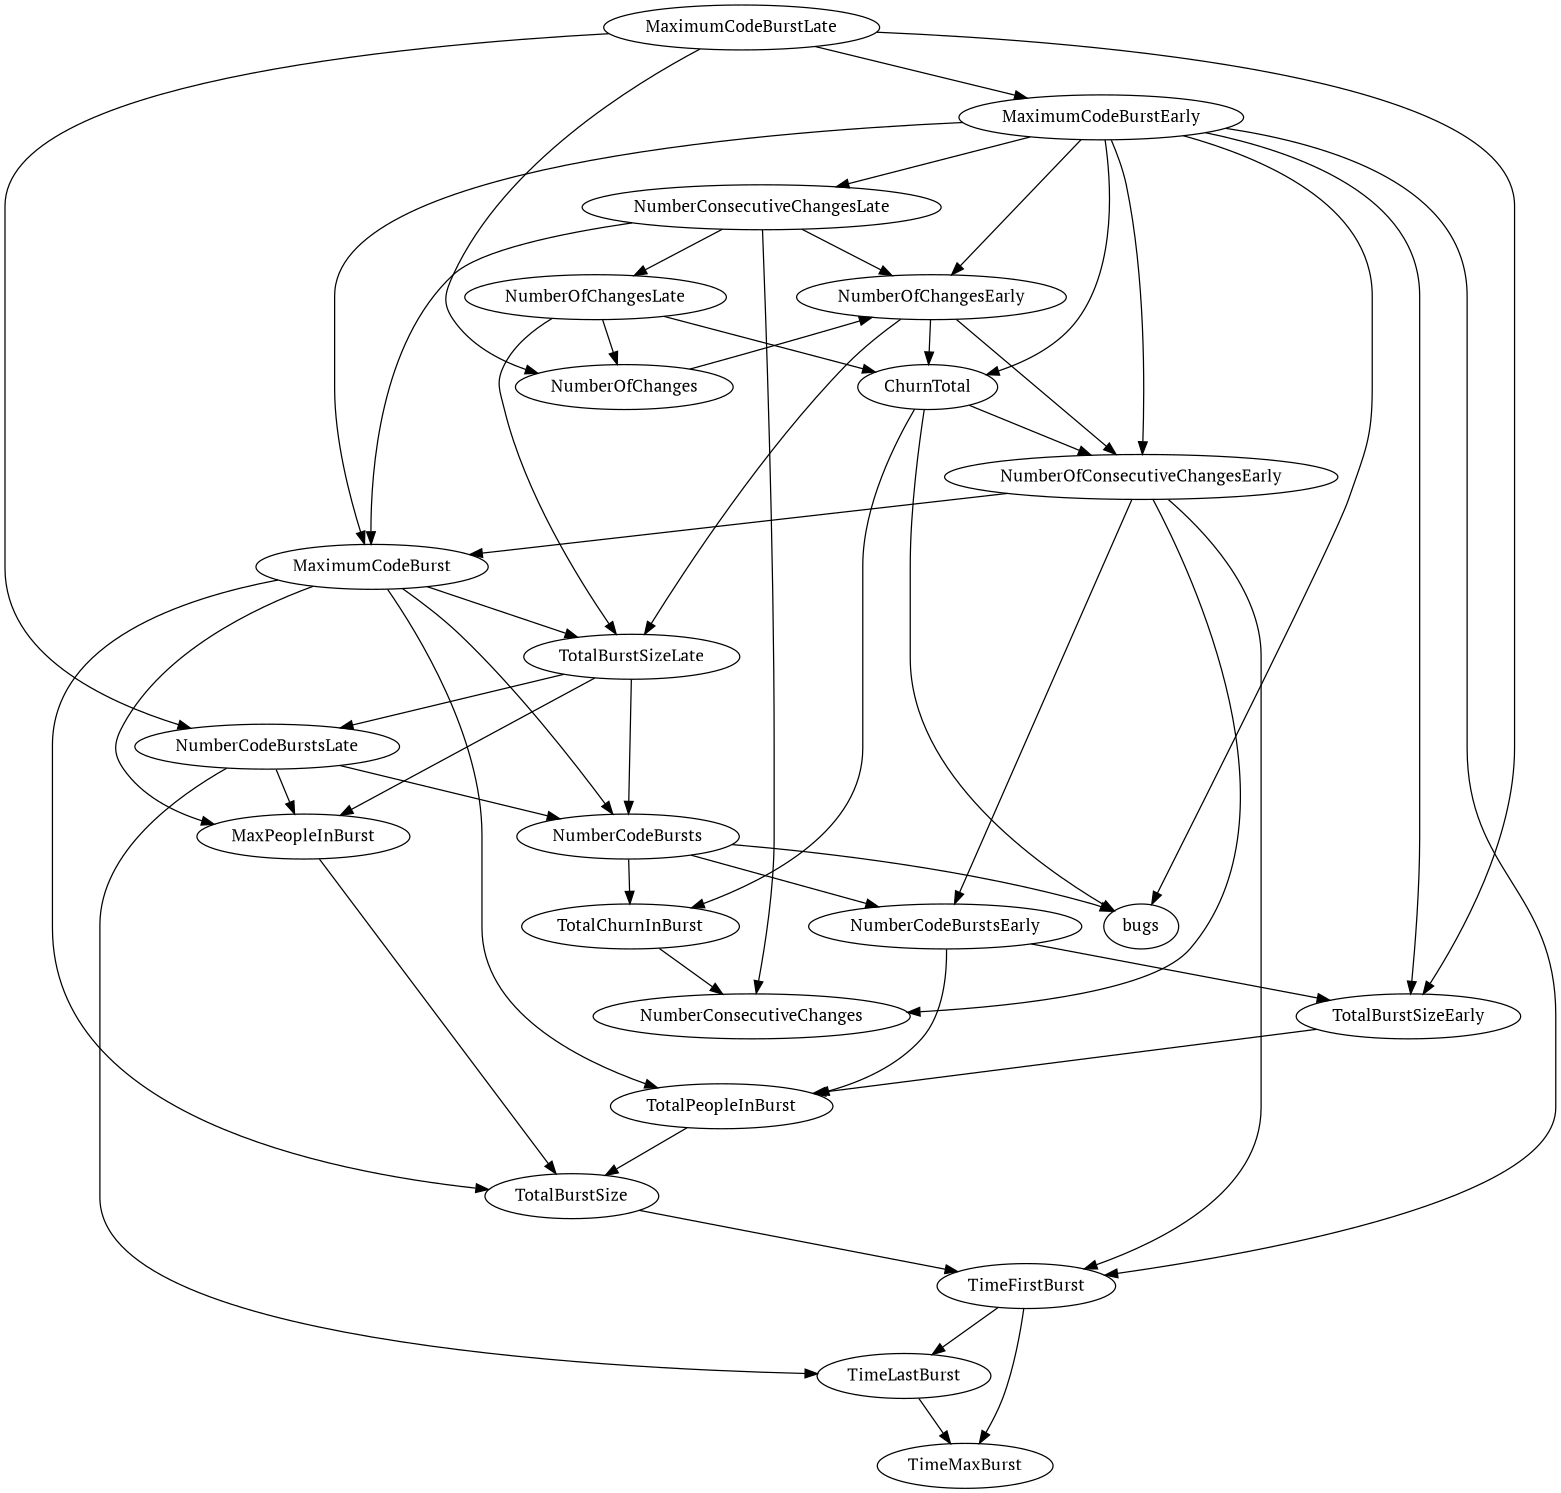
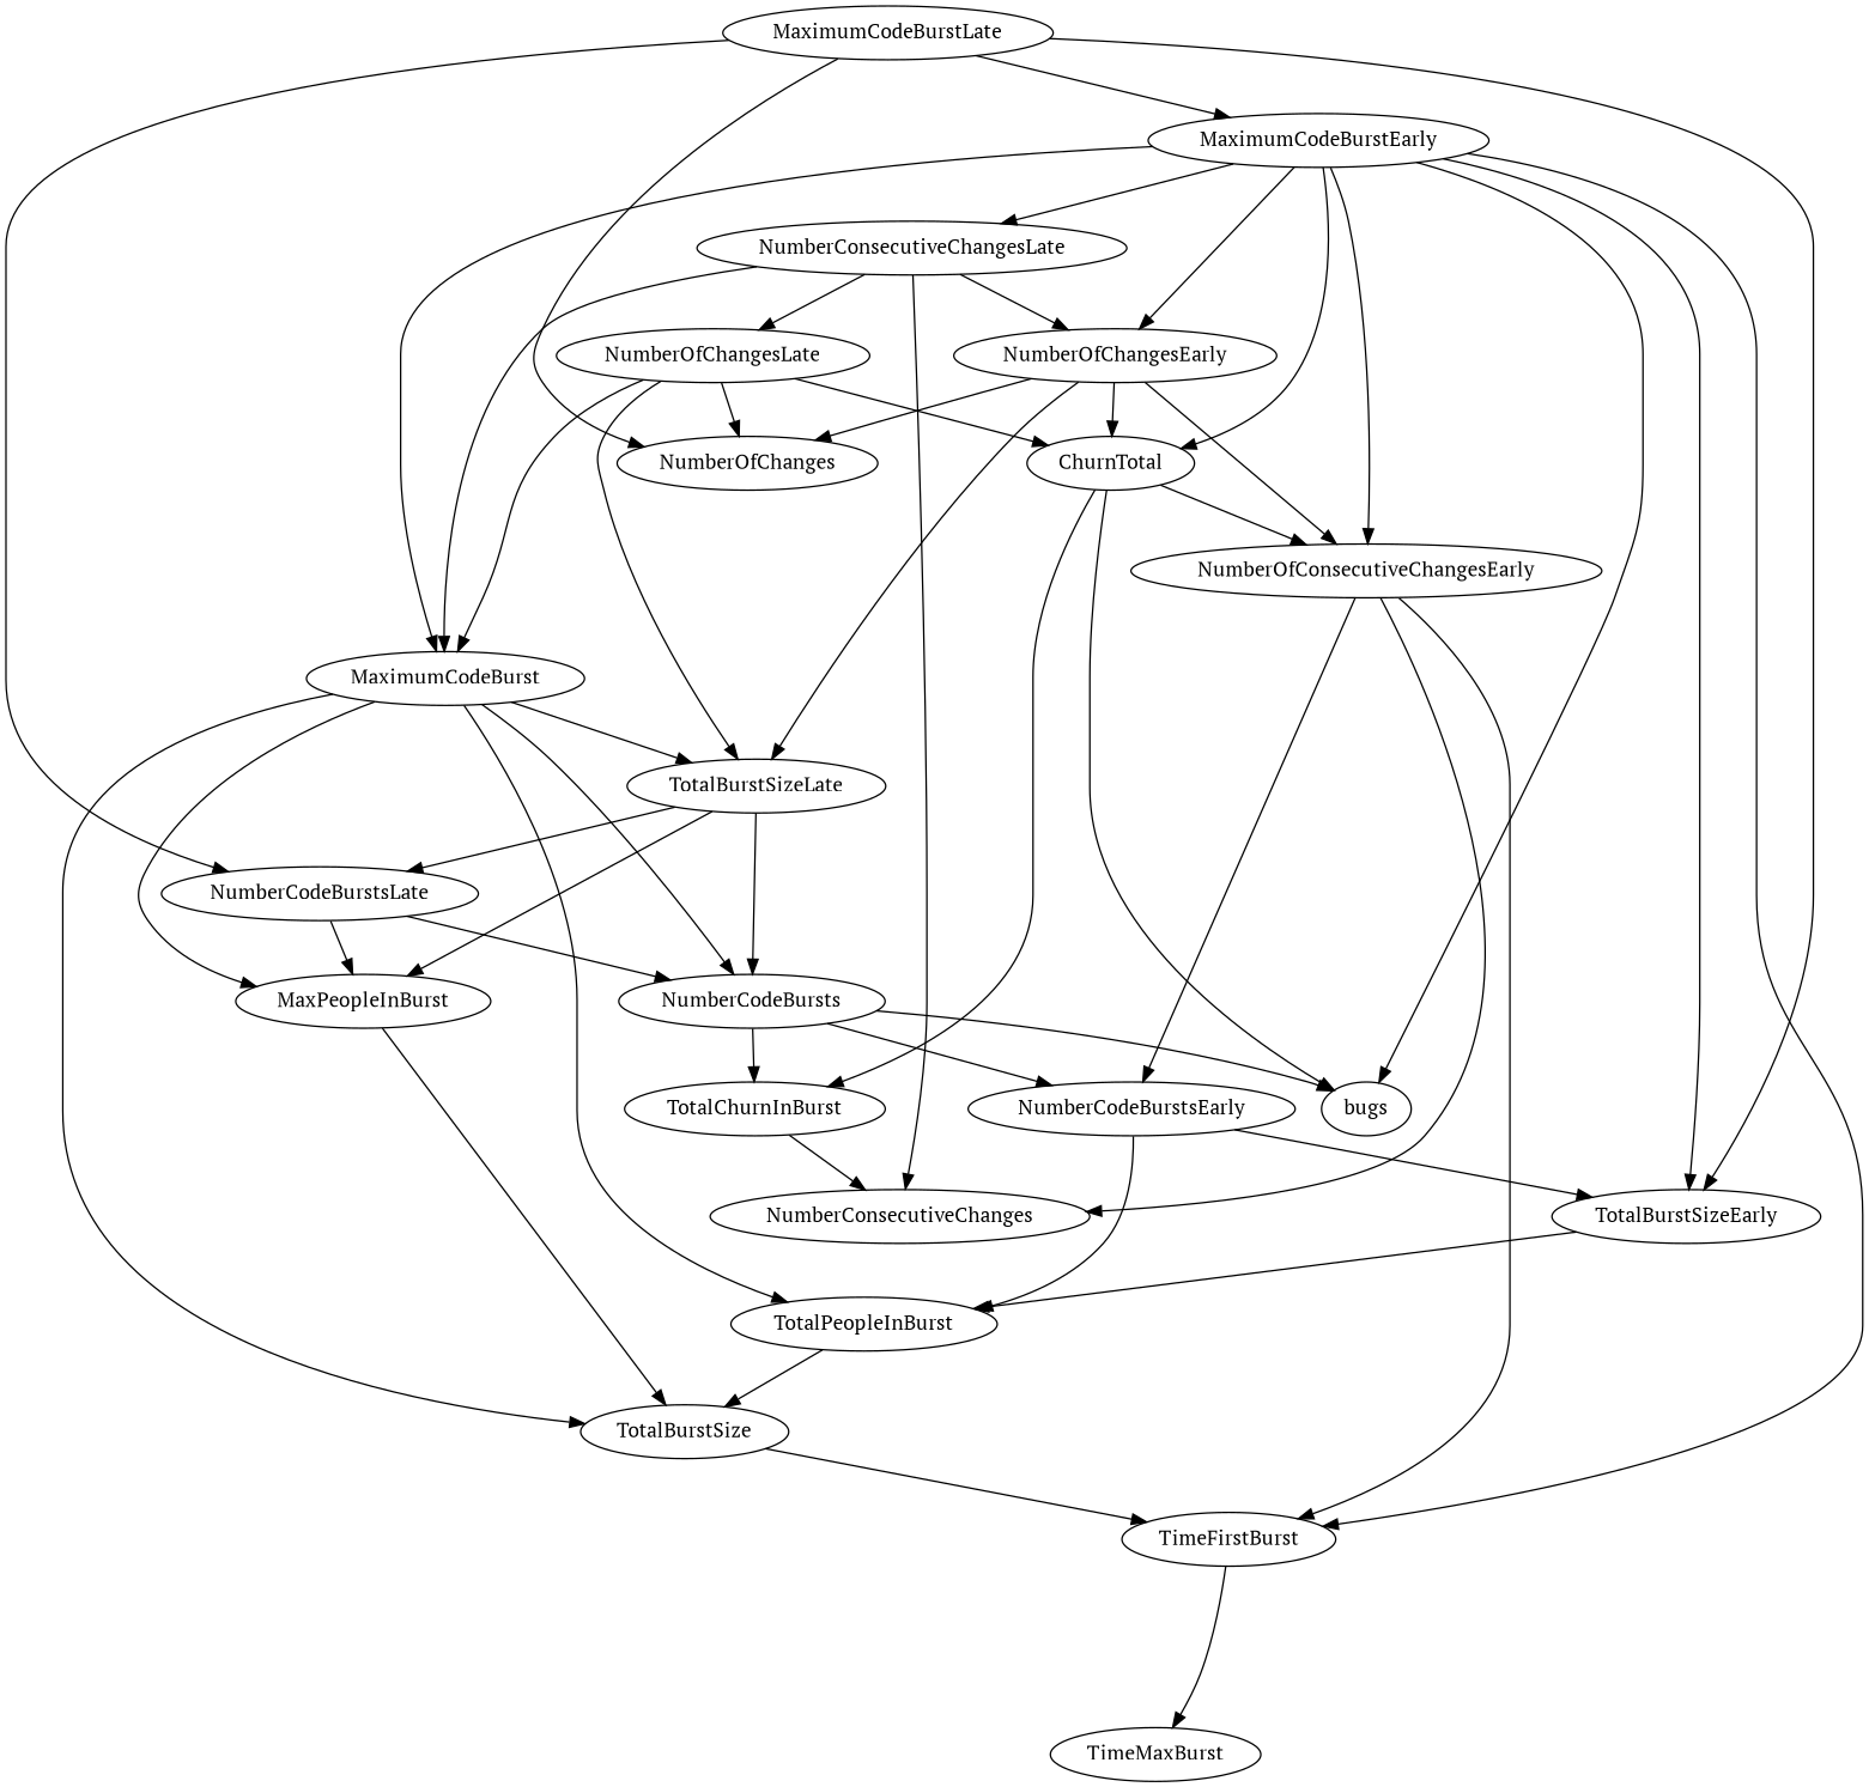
  digraph {
    fontname="PT Serif"
    node [fontname="PT Serif"]
    edge [fontname="PT Serif"]
    TotalPeopleInBurst
    TotalBurstSize
    TimeFirstBurst
    MaximumCodeBurstLate
    NumberOfChanges
    NumberCodeBurstsLate
    MaximumCodeBurstEarly
    TotalBurstSizeEarly
    MaxPeopleInBurst
    NumberCodeBursts
-   TimeLastBurst
    ChurnTotal
    NumberOfChangesEarly
    NumberOfConsecutiveChangesEarly
    MaximumCodeBurst
    NumberConsecutiveChangesLate
    bugs
    TotalBurstSizeLate
    NumberCodeBurstsEarly
    TotalChurnInBurst
    TimeMaxBurst
    NumberOfChangesLate
    NumberConsecutiveChanges
    TotalPeopleInBurst -> TotalBurstSize
    TotalBurstSize -> TimeFirstBurst
-   TimeFirstBurst -> TimeLastBurst
    TimeFirstBurst -> TimeMaxBurst
    MaximumCodeBurstLate -> NumberOfChanges
    MaximumCodeBurstLate -> NumberCodeBurstsLate
    MaximumCodeBurstLate -> MaximumCodeBurstEarly
    MaximumCodeBurstLate -> TotalBurstSizeEarly
    NumberCodeBurstsLate -> MaxPeopleInBurst
    NumberCodeBurstsLate -> NumberCodeBursts
-   NumberCodeBurstsLate -> TimeLastBurst
    MaximumCodeBurstEarly -> TimeFirstBurst
    MaximumCodeBurstEarly -> TotalBurstSizeEarly
    MaximumCodeBurstEarly -> ChurnTotal
    MaximumCodeBurstEarly -> NumberOfChangesEarly
    MaximumCodeBurstEarly -> NumberOfConsecutiveChangesEarly
    MaximumCodeBurstEarly -> MaximumCodeBurst
    MaximumCodeBurstEarly -> NumberConsecutiveChangesLate
    MaximumCodeBurstEarly -> bugs
    TotalBurstSizeEarly -> TotalPeopleInBurst
    MaxPeopleInBurst -> TotalBurstSize
    NumberCodeBursts -> bugs
    NumberCodeBursts -> NumberCodeBurstsEarly
    NumberCodeBursts -> TotalChurnInBurst
-   TimeLastBurst -> TimeMaxBurst
    ChurnTotal -> NumberOfConsecutiveChangesEarly
    ChurnTotal -> bugs
    ChurnTotal -> TotalChurnInBurst
-   NumberOfChanges -> NumberOfChangesEarly
+   NumberOfChangesEarly -> NumberOfChanges
    NumberOfChangesEarly -> ChurnTotal
    NumberOfChangesEarly -> NumberOfConsecutiveChangesEarly
    NumberOfChangesEarly -> TotalBurstSizeLate
    NumberOfConsecutiveChangesEarly -> TimeFirstBurst
-   NumberOfConsecutiveChangesEarly -> MaximumCodeBurst
+   NumberOfChangesLate -> MaximumCodeBurst
    NumberOfConsecutiveChangesEarly -> NumberCodeBurstsEarly
    NumberOfConsecutiveChangesEarly -> NumberConsecutiveChanges
    MaximumCodeBurst -> TotalPeopleInBurst
    MaximumCodeBurst -> TotalBurstSize
    MaximumCodeBurst -> MaxPeopleInBurst
    MaximumCodeBurst -> NumberCodeBursts
    MaximumCodeBurst -> TotalBurstSizeLate
    NumberConsecutiveChangesLate -> NumberOfChangesEarly
    NumberConsecutiveChangesLate -> MaximumCodeBurst
    NumberConsecutiveChangesLate -> NumberOfChangesLate
    NumberConsecutiveChangesLate -> NumberConsecutiveChanges
    TotalBurstSizeLate -> NumberCodeBurstsLate
    TotalBurstSizeLate -> MaxPeopleInBurst
    TotalBurstSizeLate -> NumberCodeBursts
    NumberCodeBurstsEarly -> TotalPeopleInBurst
    NumberCodeBurstsEarly -> TotalBurstSizeEarly
    TotalChurnInBurst -> NumberConsecutiveChanges
    NumberOfChangesLate -> NumberOfChanges
    NumberOfChangesLate -> ChurnTotal
    NumberOfChangesLate -> TotalBurstSizeLate
  }
